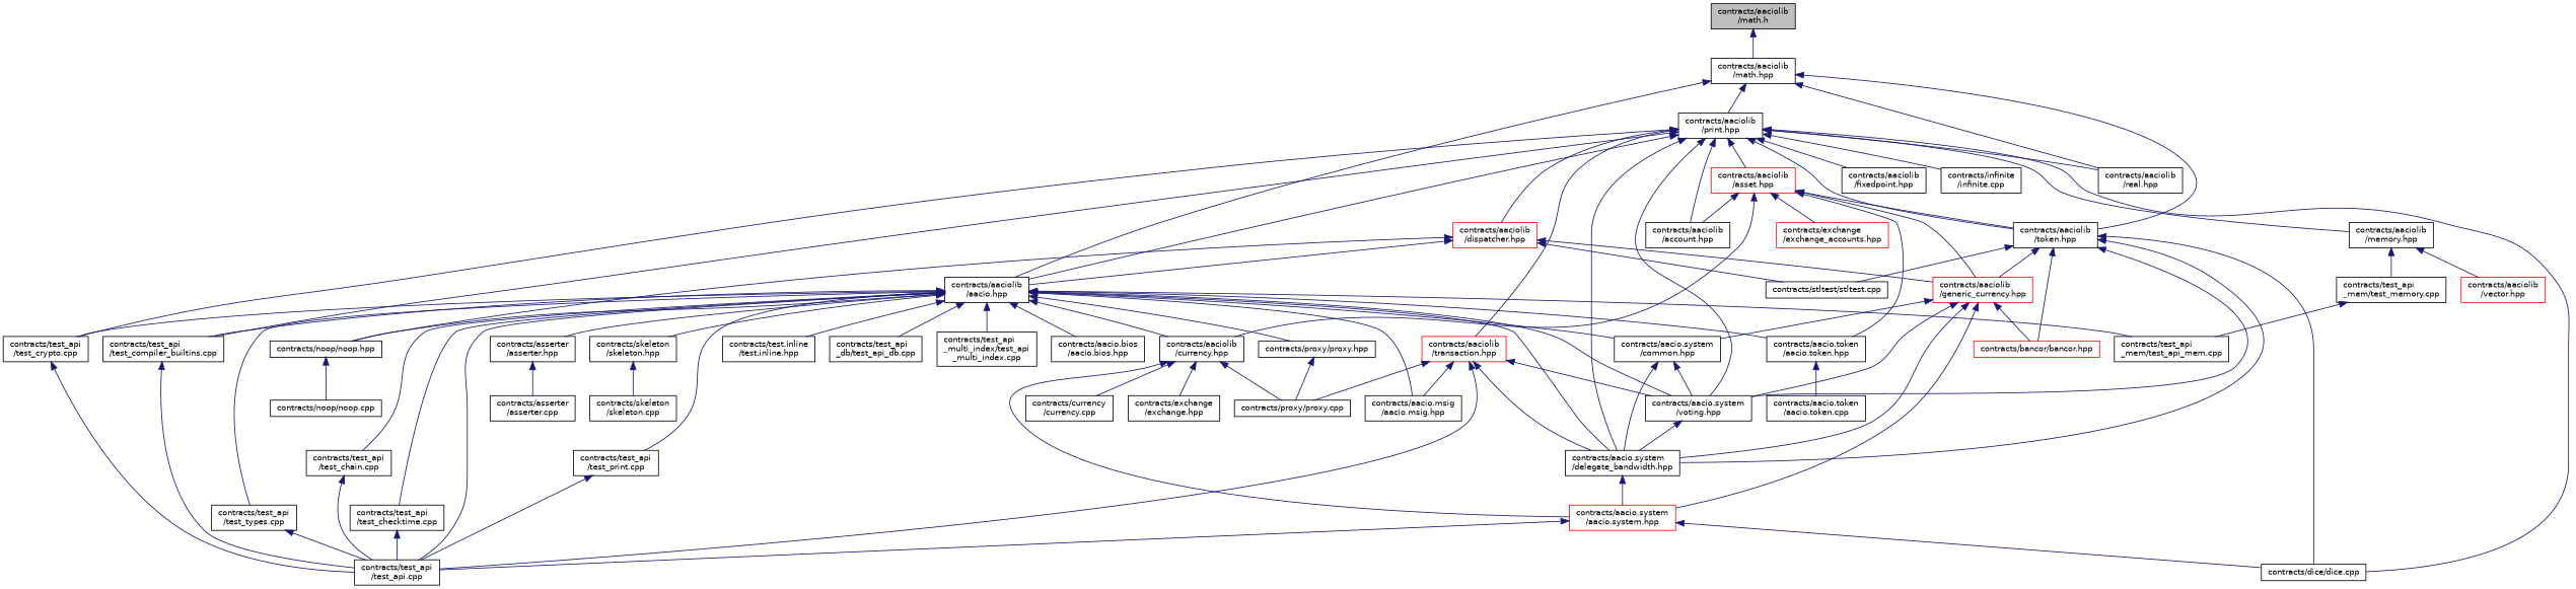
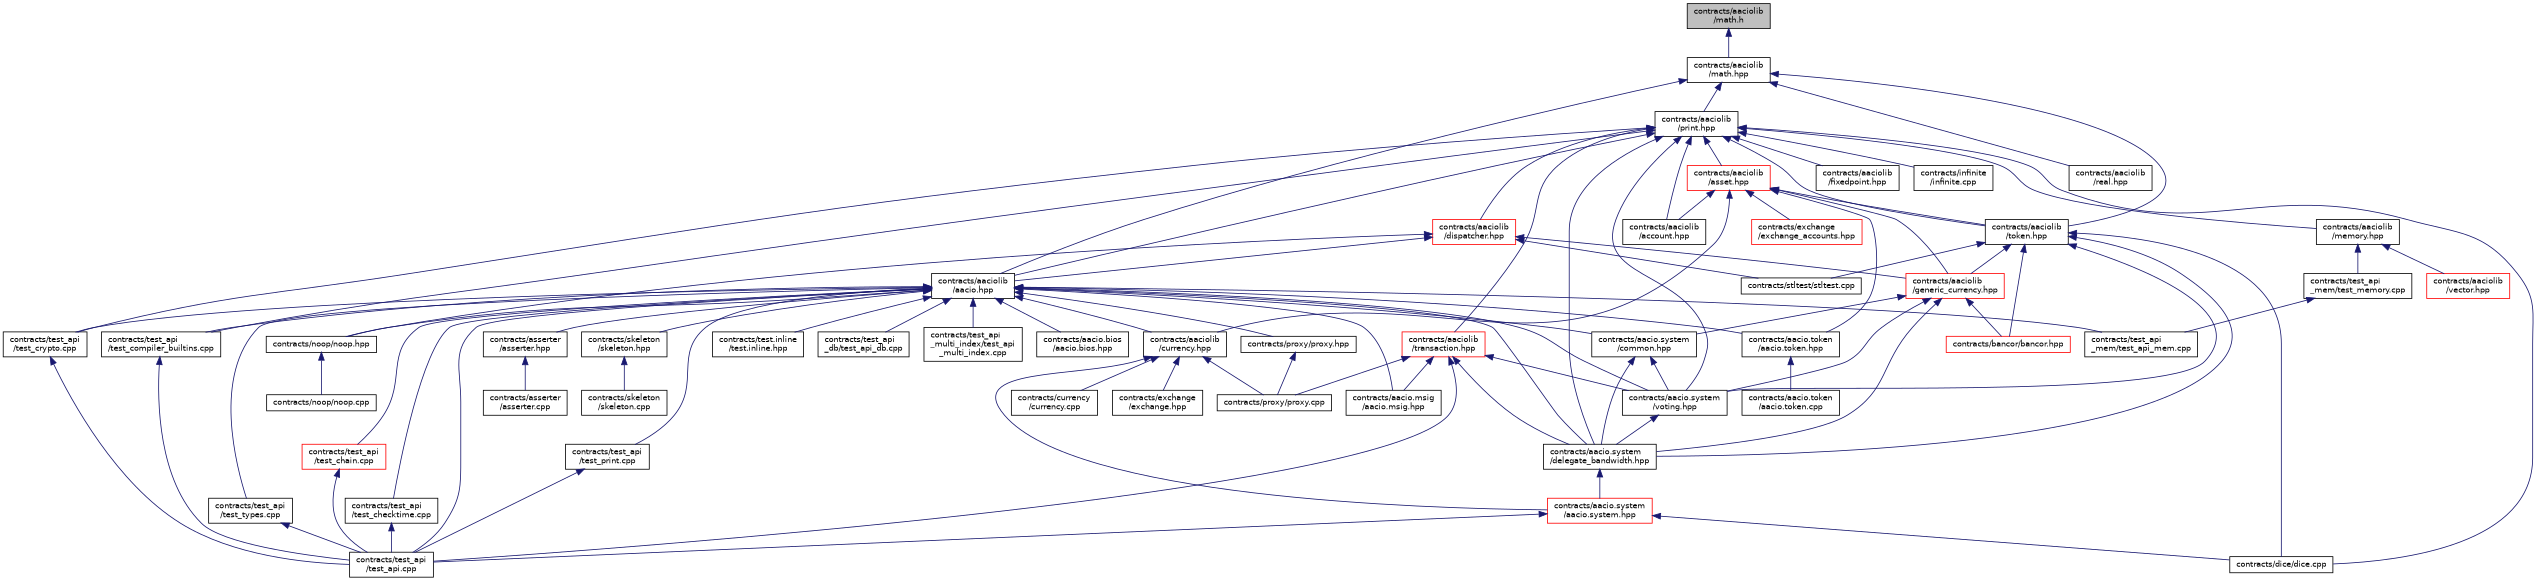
  digraph {
    node [color=black fillcolor=white fontname=Helvetica fontsize=10 shape=record style=filled]
    edge [color=midnightblue dir=back fontname=Helvetica fontsize=10 labelfontname=Helvetica labelfontsize=10 style=solid]
    n1 [fillcolor=grey75 fontcolor=black height=0.2 label="contracts/aaciolib\l/math.h" width=0.4]
    n2 [height=0.2 label="contracts/aaciolib\l/math.hpp" width=0.4]
    n3 [height=0.2 label="contracts/aaciolib\l/aacio.hpp" width=0.4]
    n4 [height=0.2 label="contracts/aaciolib\l/print.hpp" width=0.4]
    n5 [height=0.2 label="contracts/aaciolib\l/token.hpp" width=0.4]
    n6 [height=0.2 label="contracts/aaciolib\l/real.hpp" width=0.4]
    n7 [height=0.2 label="contracts/aacio.bios\l/aacio.bios.hpp" width=0.4]
    n8 [height=0.2 label="contracts/aacio.msig\l/aacio.msig.hpp" width=0.4]
    n9 [height=0.2 label="contracts/aacio.system\l/common.hpp" width=0.4]
    n10 [height=0.2 label="contracts/aacio.system\l/delegate_bandwidth.hpp" width=0.4]
    n11 [height=0.2 label="contracts/aacio.system\l/voting.hpp" width=0.4]
    n12 [height=0.2 label="contracts/aacio.token\l/aacio.token.hpp" width=0.4]
    n13 [height=0.2 label="contracts/aaciolib\l/currency.hpp" width=0.4]
    n14 [height=0.2 label="contracts/asserter\l/asserter.hpp" width=0.4]
    n15 [height=0.2 label="contracts/noop/noop.hpp" width=0.4]
    n16 [height=0.2 label="contracts/proxy/proxy.hpp" width=0.4]
    n17 [height=0.2 label="contracts/skeleton\l/skeleton.hpp" width=0.4]
    n18 [height=0.2 label="contracts/test.inline\l/test.inline.hpp" width=0.4]
    n19 [height=0.2 label="contracts/test_api\l/test_api.cpp" width=0.4]
    n20 [height=0.2 label="contracts/test_api\l/test_print.cpp" width=0.4]
    n21 [height=0.2 label="contracts/test_api\l/test_types.cpp" width=0.4]
    n22 [height=0.2 label="contracts/test_api\l/test_compiler_builtins.cpp" width=0.4]
    n23 [height=0.2 label="contracts/test_api\l/test_crypto.cpp" width=0.4]
-   n24 [height=0.2 label="contracts/test_api\l/test_chain.cpp" width=0.4]
+   n24 [color=red height=0.2 label="contracts/test_api\l/test_chain.cpp" width=0.4]
    n25 [height=0.2 label="contracts/test_api\l/test_checktime.cpp" width=0.4]
    n26 [height=0.2 label="contracts/test_api\l_db/test_api_db.cpp" width=0.4]
    n27 [height=0.2 label="contracts/test_api\l_mem/test_api_mem.cpp" width=0.4]
    n28 [height=0.2 label="contracts/test_api\l_multi_index/test_api\l_multi_index.cpp" width=0.4]
    n29 [height=0.2 label="contracts/dice/dice.cpp" width=0.4]
    n30 [height=0.2 label="contracts/aaciolib\l/memory.hpp" width=0.4]
    n31 [height=0.2 label="contracts/aaciolib\l/account.hpp" width=0.4]
    n32 [color=red height=0.2 label="contracts/aaciolib\l/asset.hpp" width=0.4]
    n33 [color=red height=0.2 label="contracts/aaciolib\l/dispatcher.hpp" width=0.4]
    n34 [height=0.2 label="contracts/aaciolib\l/fixedpoint.hpp" width=0.4]
    n35 [color=red height=0.2 label="contracts/aaciolib\l/transaction.hpp" width=0.4]
    n36 [height=0.2 label="contracts/infinite\l/infinite.cpp" width=0.4]
    n37 [color=red height=0.2 label="contracts/aaciolib\l/generic_currency.hpp" width=0.4]
    n38 [color=red height=0.2 label="contracts/bancor/bancor.hpp" width=0.4]
    n39 [height=0.2 label="contracts/stltest/stltest.cpp" width=0.4]
    n40 [color=red height=0.2 label="contracts/aacio.system\l/aacio.system.hpp" width=0.4]
    n41 [height=0.2 label="contracts/aacio.token\l/aacio.token.cpp" width=0.4]
    n42 [height=0.2 label="contracts/proxy/proxy.cpp" width=0.4]
    n43 [height=0.2 label="contracts/currency\l/currency.cpp" width=0.4]
    n44 [height=0.2 label="contracts/exchange\l/exchange.hpp" width=0.4]
    n45 [height=0.2 label="contracts/asserter\l/asserter.cpp" width=0.4]
    n46 [height=0.2 label="contracts/noop/noop.cpp" width=0.4]
    n47 [height=0.2 label="contracts/skeleton\l/skeleton.cpp" width=0.4]
    n48 [color=red height=0.2 label="contracts/aaciolib\l/vector.hpp" width=0.4]
    n49 [height=0.2 label="contracts/test_api\l_mem/test_memory.cpp" width=0.4]
    n50 [color=red height=0.2 label="contracts/exchange\l/exchange_accounts.hpp" width=0.4]
    n1 -> n2
    n2 -> n3
    n2 -> n4
    n2 -> n5
    n2 -> n6
    n3 -> n7
    n3 -> n8
    n3 -> n9
    n3 -> n10
    n3 -> n11
    n3 -> n12
    n3 -> n13
    n3 -> n14
    n3 -> n15
    n3 -> n16
    n3 -> n17
    n3 -> n18
    n3 -> n19
    n3 -> n20
    n3 -> n21
    n3 -> n22
    n3 -> n23
    n3 -> n24
    n3 -> n25
    n3 -> n26
    n3 -> n27
    n3 -> n28
    n4 -> n3
    n4 -> n5
-   n4 -> n6
    n4 -> n10
    n4 -> n11
    n4 -> n22
    n4 -> n23
    n4 -> n29
    n4 -> n30
    n4 -> n31
    n4 -> n32
    n4 -> n33
    n4 -> n34
    n4 -> n35
    n4 -> n36
    n5 -> n10
    n5 -> n11
    n5 -> n29
    n5 -> n37
    n5 -> n38
    n5 -> n39
    n9 -> n10
    n9 -> n11
    n10 -> n40
    n11 -> n10
    n12 -> n41
    n13 -> n40
    n13 -> n42
    n13 -> n43
    n13 -> n44
    n14 -> n45
    n15 -> n46
    n16 -> n42
    n17 -> n47
    n20 -> n19
    n21 -> n19
    n22 -> n19
    n23 -> n19
    n24 -> n19
    n25 -> n19
    n30 -> n48
    n30 -> n49
    n32 -> n5
    n32 -> n12
    n32 -> n13
    n32 -> n31
    n32 -> n37
    n32 -> n50
    n33 -> n3
    n33 -> n15
    n33 -> n37
    n33 -> n39
    n35 -> n8
    n35 -> n10
    n35 -> n11
    n35 -> n19
    n35 -> n42
    n37 -> n9
    n37 -> n10
    n37 -> n11
    n37 -> n38
-   n37 -> n40
    n40 -> n19
    n40 -> n29
    n49 -> n27
  }
